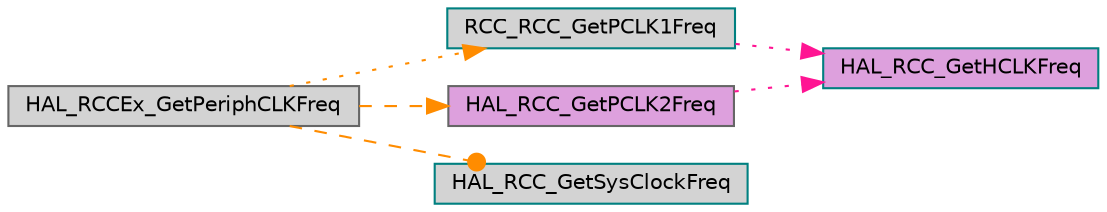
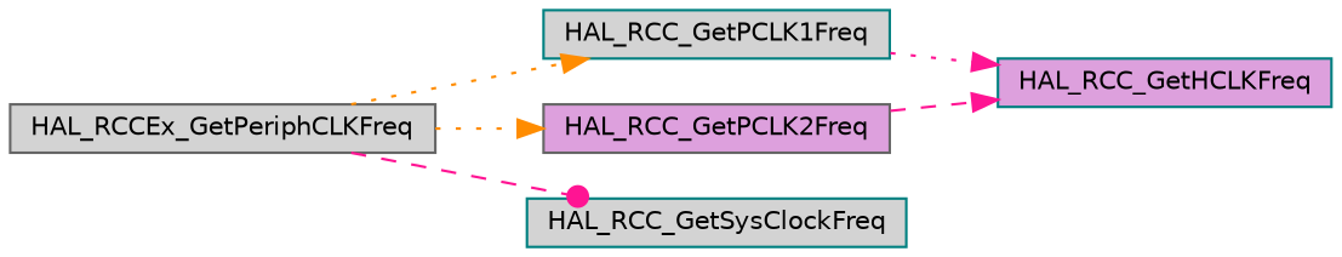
  digraph {
    rankdir=LR
    node [color=teal fillcolor=lightgrey fontname=Helvetica fontsize=10 shape=box style=filled]
    edge [arrowhead=normal color=darkorange fontname=Helvetica fontsize=10 labelfontname=Helvetica labelfontsize=10 style=dotted]
    n1 [color=gray40 fontcolor=black height=0.2 label=HAL_RCCEx_GetPeriphCLKFreq width=0.4]
-   n2 [height=0.2 label=RCC_RCC_GetPCLK1Freq width=0.4]
+   n2 [height=0.2 label=HAL_RCC_GetPCLK1Freq width=0.4]
    n3 [color=gray40 fillcolor=plum height=0.2 label=HAL_RCC_GetPCLK2Freq width=0.4]
    n4 [height=0.2 label=HAL_RCC_GetSysClockFreq width=0.4]
    n5 [fillcolor=plum height=0.2 label=HAL_RCC_GetHCLKFreq width=0.4]
    n1 -> n2
-   n1 -> n3 [style=dashed]
-   n1 -> n4 [arrowhead=dot style=dashed]
+   n1 -> n3
+   n1 -> n4 [arrowhead=dot color=deeppink style=dashed]
    n2 -> n5 [color=deeppink]
-   n3 -> n5 [color=deeppink]
+   n3 -> n5 [color=deeppink style=dashed]
  }
